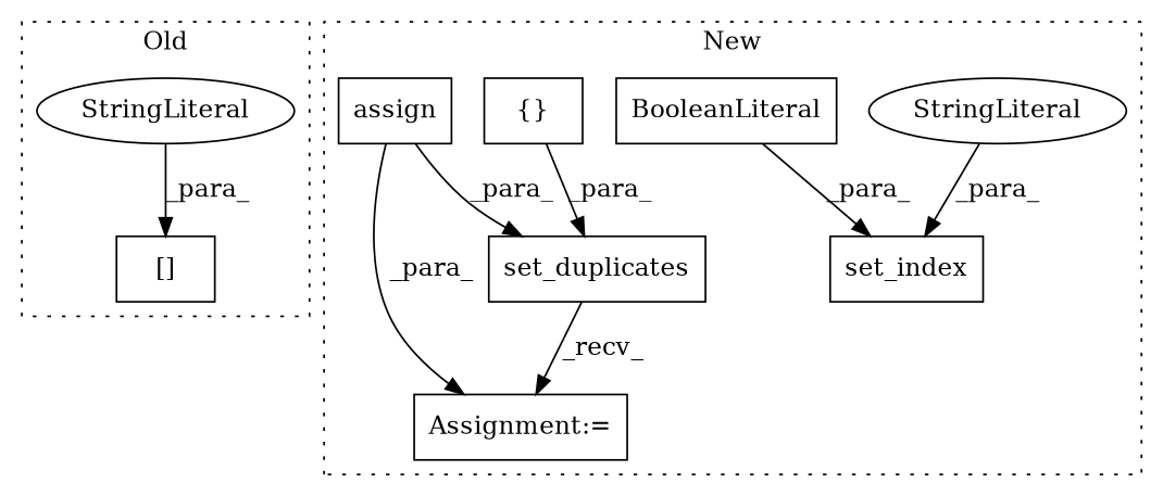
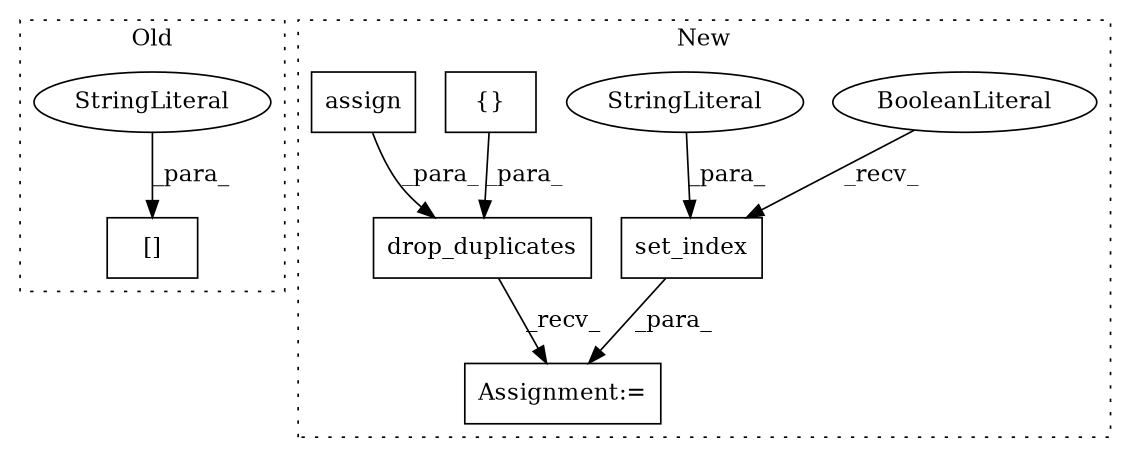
  digraph {
    node [a=32 l=10 shape=box]
    n1 [a=2 l="6,1" label="[]" s="15106,15122"]
    n2 [a=45 label=StringLiteral s=15112 shape=ellipse]
-   n3 [l="16,1" label=set_duplicates s="14984,15031"]
+   n3 [l="16,1" label=drop_duplicates s="14984,15031"]
    n4 [a=7 l=1 label="Assignment:=" s=14912]
    n5 [l="10,1" label=set_index s="15033,15059"]
    n6 [a=4 l="1,1" label="{}" s="15012,15030"]
-   n7 [a=9 l=5 label=BooleanLiteral s=15054]
+   n7 [a=9 l=5 label=BooleanLiteral s=15054 shape=ellipse]
    n8 [a=45 label=StringLiteral s=15043 shape=ellipse]
    n9 [l="7,1" label=assign s="14917,14964"]
    subgraph cluster_1 {
      label=Old
      style=dotted
      n1
      n2
    }
    subgraph cluster_2 {
      label=New
      style=dotted
      n3
      n4
      n5
      n6
      n7
      n8
      n9
    }
    n2 -> n1 [label=_para_]
    n3 -> n4 [label=_recv_]
-   n9 -> n4 [label=_para_]
+   n5 -> n4 [label=_para_]
    n6 -> n3 [label=_para_]
-   n7 -> n5 [label=_para_]
+   n7 -> n5 [label=_recv_]
    n8 -> n5 [label=_para_]
    n9 -> n3 [label=_para_]
  }
